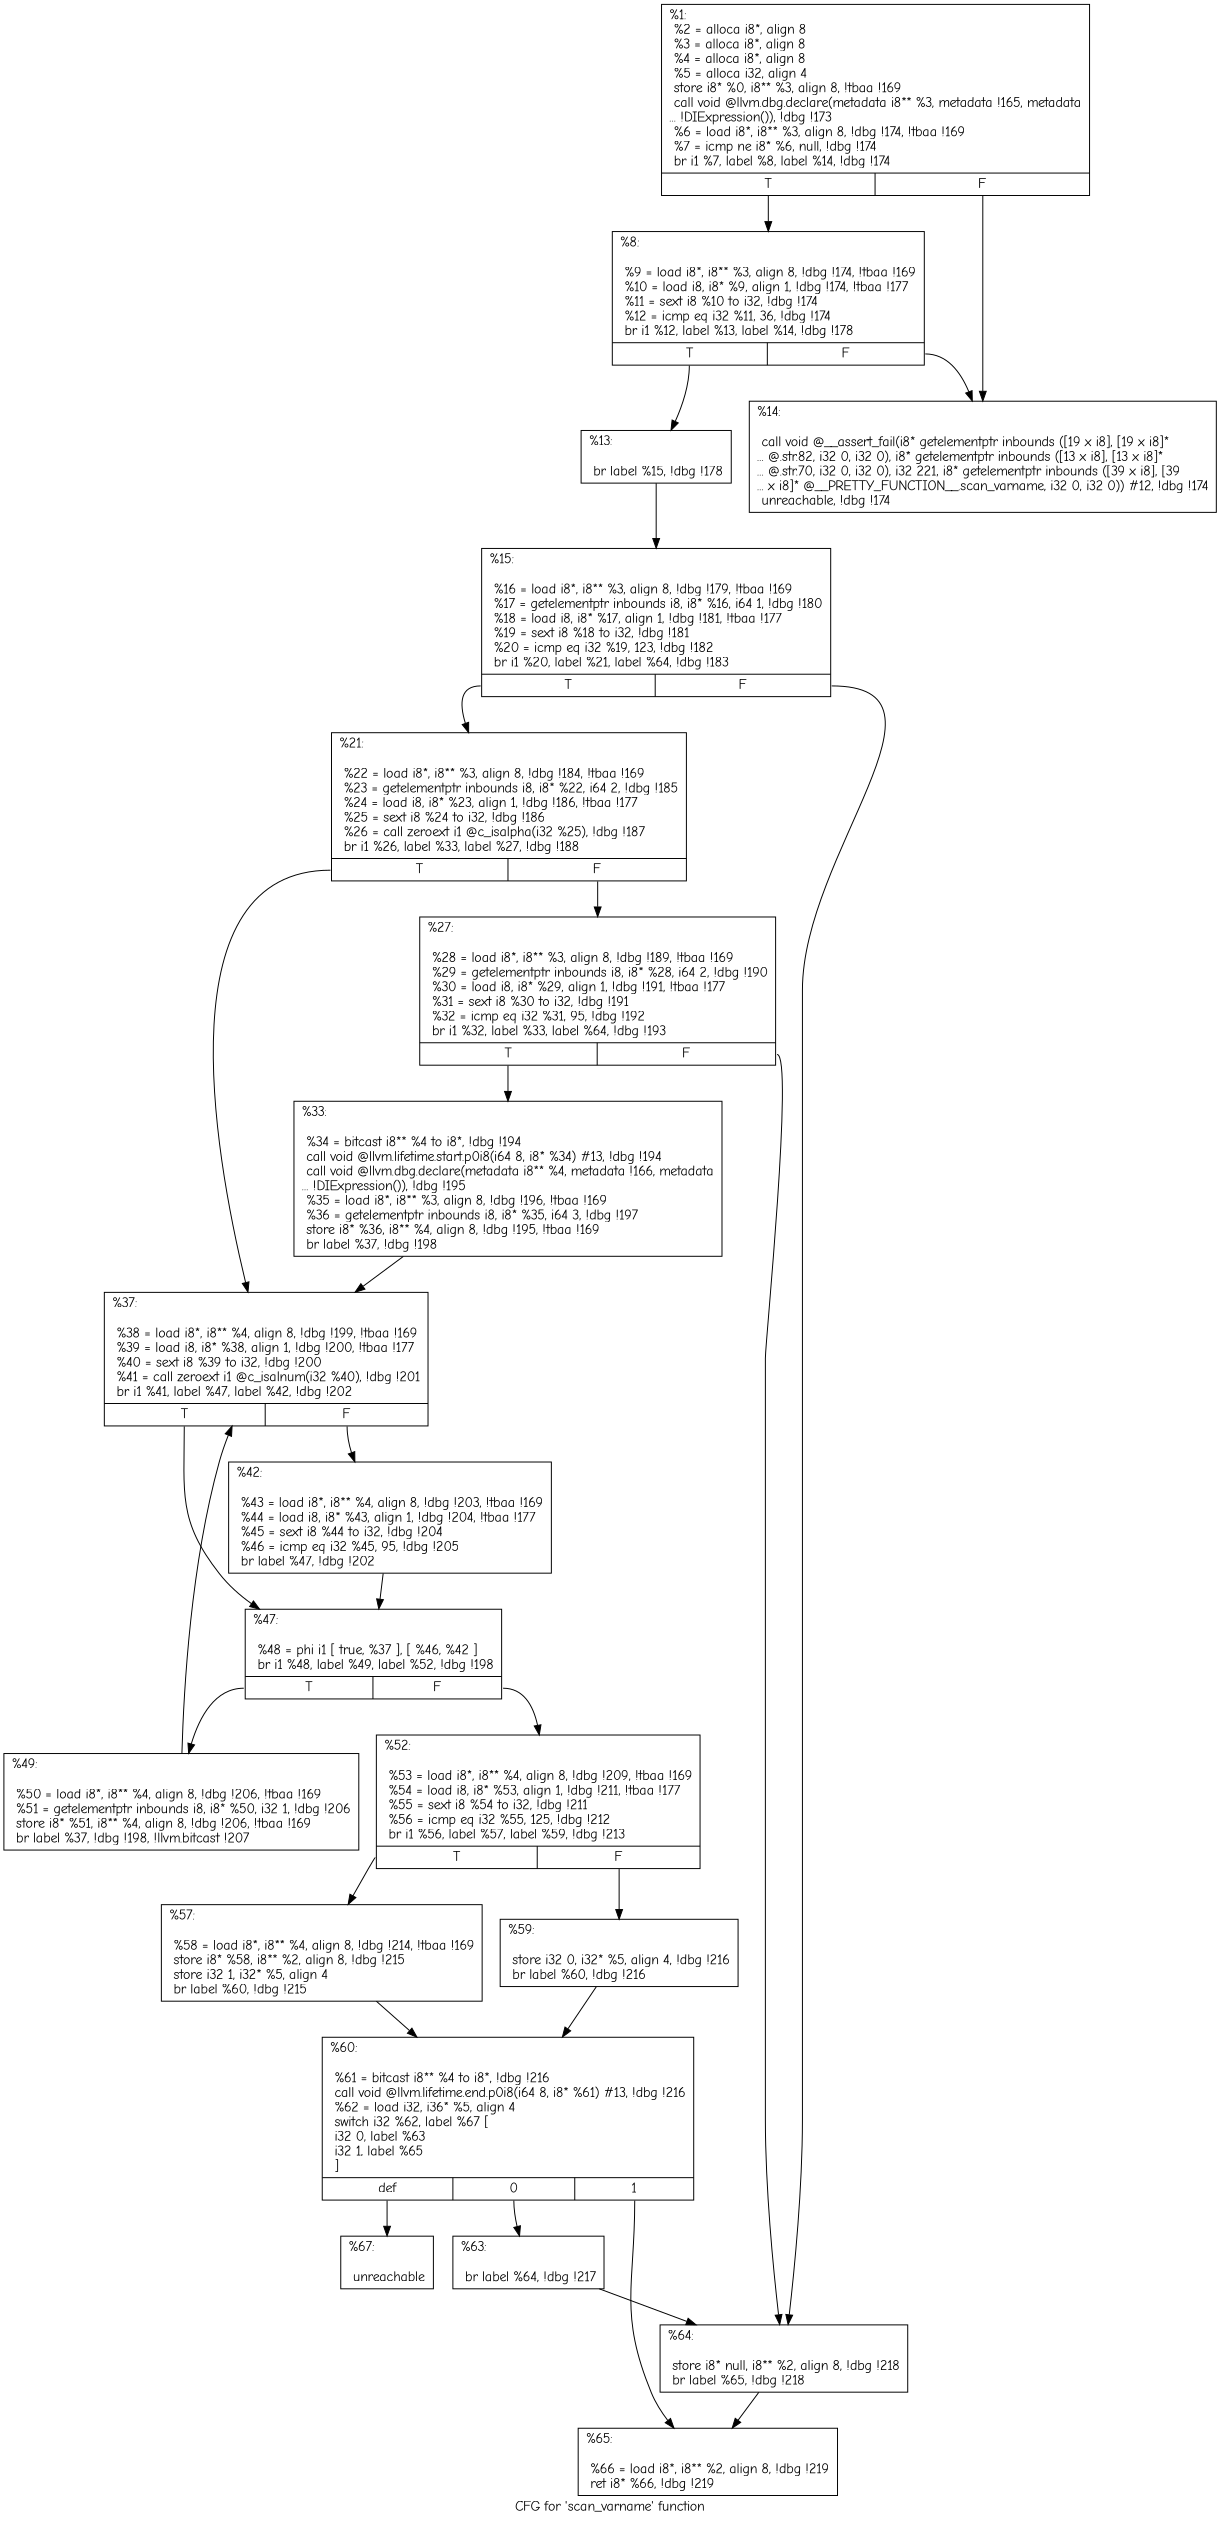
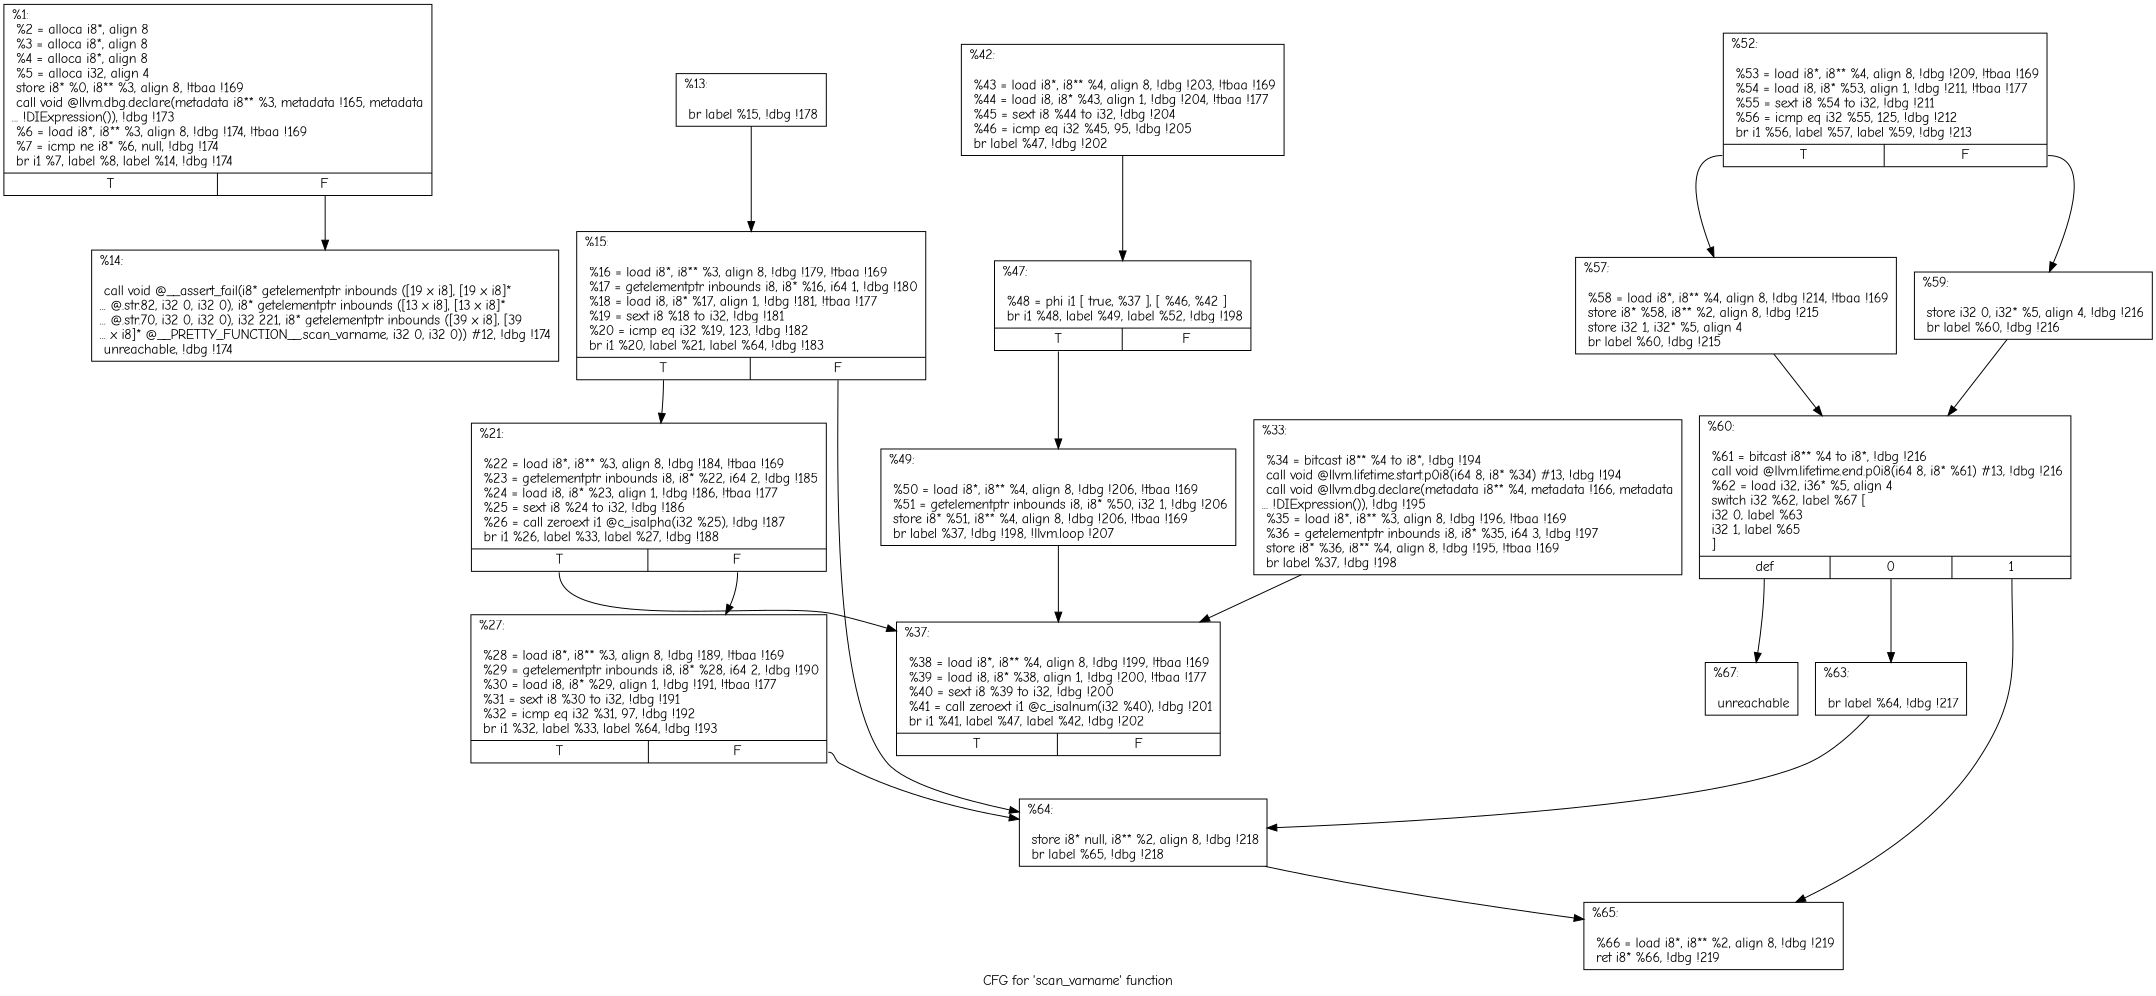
  digraph {
    fontname="Comic Neue"
    label="CFG for 'scan_varname' function"
    node [fontname="Comic Neue" shape=record]
    edge [fontname="Comic Neue" tailport=s0]
    n1 [label="{%1:\l  %2 = alloca i8*, align 8\l  %3 = alloca i8*, align 8\l  %4 = alloca i8*, align 8\l  %5 = alloca i32, align 4\l  store i8* %0, i8** %3, align 8, !tbaa !169\l  call void @llvm.dbg.declare(metadata i8** %3, metadata !165, metadata\l... !DIExpression()), !dbg !173\l  %6 = load i8*, i8** %3, align 8, !dbg !174, !tbaa !169\l  %7 = icmp ne i8* %6, null, !dbg !174\l  br i1 %7, label %8, label %14, !dbg !174\l|{<s0>T|<s1>F}}"]
-   n2 [label="{%8:\l\l  %9 = load i8*, i8** %3, align 8, !dbg !174, !tbaa !169\l  %10 = load i8, i8* %9, align 1, !dbg !174, !tbaa !177\l  %11 = sext i8 %10 to i32, !dbg !174\l  %12 = icmp eq i32 %11, 36, !dbg !174\l  br i1 %12, label %13, label %14, !dbg !178\l|{<s0>T|<s1>F}}"]
    n3 [label="{%14:\l\l  call void @__assert_fail(i8* getelementptr inbounds ([19 x i8], [19 x i8]*\l... @.str.82, i32 0, i32 0), i8* getelementptr inbounds ([13 x i8], [13 x i8]*\l... @.str.70, i32 0, i32 0), i32 221, i8* getelementptr inbounds ([39 x i8], [39\l... x i8]* @__PRETTY_FUNCTION__.scan_varname, i32 0, i32 0)) #12, !dbg !174\l  unreachable, !dbg !174\l}"]
    n4 [label="{%13:\l\l  br label %15, !dbg !178\l}"]
    n5 [label="{%15:\l\l  %16 = load i8*, i8** %3, align 8, !dbg !179, !tbaa !169\l  %17 = getelementptr inbounds i8, i8* %16, i64 1, !dbg !180\l  %18 = load i8, i8* %17, align 1, !dbg !181, !tbaa !177\l  %19 = sext i8 %18 to i32, !dbg !181\l  %20 = icmp eq i32 %19, 123, !dbg !182\l  br i1 %20, label %21, label %64, !dbg !183\l|{<s0>T|<s1>F}}"]
    n6 [label="{%21:\l\l  %22 = load i8*, i8** %3, align 8, !dbg !184, !tbaa !169\l  %23 = getelementptr inbounds i8, i8* %22, i64 2, !dbg !185\l  %24 = load i8, i8* %23, align 1, !dbg !186, !tbaa !177\l  %25 = sext i8 %24 to i32, !dbg !186\l  %26 = call zeroext i1 @c_isalpha(i32 %25), !dbg !187\l  br i1 %26, label %33, label %27, !dbg !188\l|{<s0>T|<s1>F}}"]
    n7 [label="{%64:\l\l  store i8* null, i8** %2, align 8, !dbg !218\l  br label %65, !dbg !218\l}"]
-   n8 [label="{%27:\l\l  %28 = load i8*, i8** %3, align 8, !dbg !189, !tbaa !169\l  %29 = getelementptr inbounds i8, i8* %28, i64 2, !dbg !190\l  %30 = load i8, i8* %29, align 1, !dbg !191, !tbaa !177\l  %31 = sext i8 %30 to i32, !dbg !191\l  %32 = icmp eq i32 %31, 95, !dbg !192\l  br i1 %32, label %33, label %64, !dbg !193\l|{<s0>T|<s1>F}}"]
+   n8 [label="{%27:\l\l  %28 = load i8*, i8** %3, align 8, !dbg !189, !tbaa !169\l  %29 = getelementptr inbounds i8, i8* %28, i64 2, !dbg !190\l  %30 = load i8, i8* %29, align 1, !dbg !191, !tbaa !177\l  %31 = sext i8 %30 to i32, !dbg !191\l  %32 = icmp eq i32 %31, 97, !dbg !192\l  br i1 %32, label %33, label %64, !dbg !193\l|{<s0>T|<s1>F}}"]
    n9 [label="{%37:\l\l  %38 = load i8*, i8** %4, align 8, !dbg !199, !tbaa !169\l  %39 = load i8, i8* %38, align 1, !dbg !200, !tbaa !177\l  %40 = sext i8 %39 to i32, !dbg !200\l  %41 = call zeroext i1 @c_isalnum(i32 %40), !dbg !201\l  br i1 %41, label %47, label %42, !dbg !202\l|{<s0>T|<s1>F}}"]
    n10 [label="{%65:\l\l  %66 = load i8*, i8** %2, align 8, !dbg !219\l  ret i8* %66, !dbg !219\l}"]
    n11 [label="{%33:\l\l  %34 = bitcast i8** %4 to i8*, !dbg !194\l  call void @llvm.lifetime.start.p0i8(i64 8, i8* %34) #13, !dbg !194\l  call void @llvm.dbg.declare(metadata i8** %4, metadata !166, metadata\l... !DIExpression()), !dbg !195\l  %35 = load i8*, i8** %3, align 8, !dbg !196, !tbaa !169\l  %36 = getelementptr inbounds i8, i8* %35, i64 3, !dbg !197\l  store i8* %36, i8** %4, align 8, !dbg !195, !tbaa !169\l  br label %37, !dbg !198\l}"]
    n12 [label="{%47:\l\l  %48 = phi i1 [ true, %37 ], [ %46, %42 ]\l  br i1 %48, label %49, label %52, !dbg !198\l|{<s0>T|<s1>F}}"]
    n13 [label="{%42:\l\l  %43 = load i8*, i8** %4, align 8, !dbg !203, !tbaa !169\l  %44 = load i8, i8* %43, align 1, !dbg !204, !tbaa !177\l  %45 = sext i8 %44 to i32, !dbg !204\l  %46 = icmp eq i32 %45, 95, !dbg !205\l  br label %47, !dbg !202\l}"]
-   n14 [label="{%49:\l\l  %50 = load i8*, i8** %4, align 8, !dbg !206, !tbaa !169\l  %51 = getelementptr inbounds i8, i8* %50, i32 1, !dbg !206\l  store i8* %51, i8** %4, align 8, !dbg !206, !tbaa !169\l  br label %37, !dbg !198, !llvm.bitcast !207\l}"]
+   n14 [label="{%49:\l\l  %50 = load i8*, i8** %4, align 8, !dbg !206, !tbaa !169\l  %51 = getelementptr inbounds i8, i8* %50, i32 1, !dbg !206\l  store i8* %51, i8** %4, align 8, !dbg !206, !tbaa !169\l  br label %37, !dbg !198, !llvm.loop !207\l}"]
    n15 [label="{%52:\l\l  %53 = load i8*, i8** %4, align 8, !dbg !209, !tbaa !169\l  %54 = load i8, i8* %53, align 1, !dbg !211, !tbaa !177\l  %55 = sext i8 %54 to i32, !dbg !211\l  %56 = icmp eq i32 %55, 125, !dbg !212\l  br i1 %56, label %57, label %59, !dbg !213\l|{<s0>T|<s1>F}}"]
    n16 [label="{%57:\l\l  %58 = load i8*, i8** %4, align 8, !dbg !214, !tbaa !169\l  store i8* %58, i8** %2, align 8, !dbg !215\l  store i32 1, i32* %5, align 4\l  br label %60, !dbg !215\l}"]
    n17 [label="{%59:\l\l  store i32 0, i32* %5, align 4, !dbg !216\l  br label %60, !dbg !216\l}"]
    n18 [label="{%60:\l\l  %61 = bitcast i8** %4 to i8*, !dbg !216\l  call void @llvm.lifetime.end.p0i8(i64 8, i8* %61) #13, !dbg !216\l  %62 = load i32, i36* %5, align 4\l  switch i32 %62, label %67 [\l    i32 0, label %63\l    i32 1, label %65\l  ]\l|{<s0>def|<s1>0|<s2>1}}"]
    n19 [label="{%67:\l\l  unreachable\l}"]
    n20 [label="{%63:\l\l  br label %64, !dbg !217\l}"]
-   n1 -> n2
    n1 -> n3 [tailport=s1]
-   n2 -> n3 [tailport=s1]
-   n2 -> n4
    n4 -> n5
    n5 -> n6
    n5 -> n7 [tailport=s1]
    n6 -> n8 [tailport=s1]
    n6 -> n9
    n7 -> n10
    n8 -> n7 [tailport=s1]
-   n8 -> n11
-   n9 -> n12
-   n9 -> n13 [tailport=s1]
    n11 -> n9
    n12 -> n14
-   n12 -> n15 [tailport=s1]
    n13 -> n12
    n14 -> n9
    n15 -> n16
    n15 -> n17 [tailport=s1]
    n16 -> n18
    n17 -> n18
    n18 -> n10 [tailport=s2]
    n18 -> n19
    n18 -> n20 [tailport=s1]
    n20 -> n7
  }
